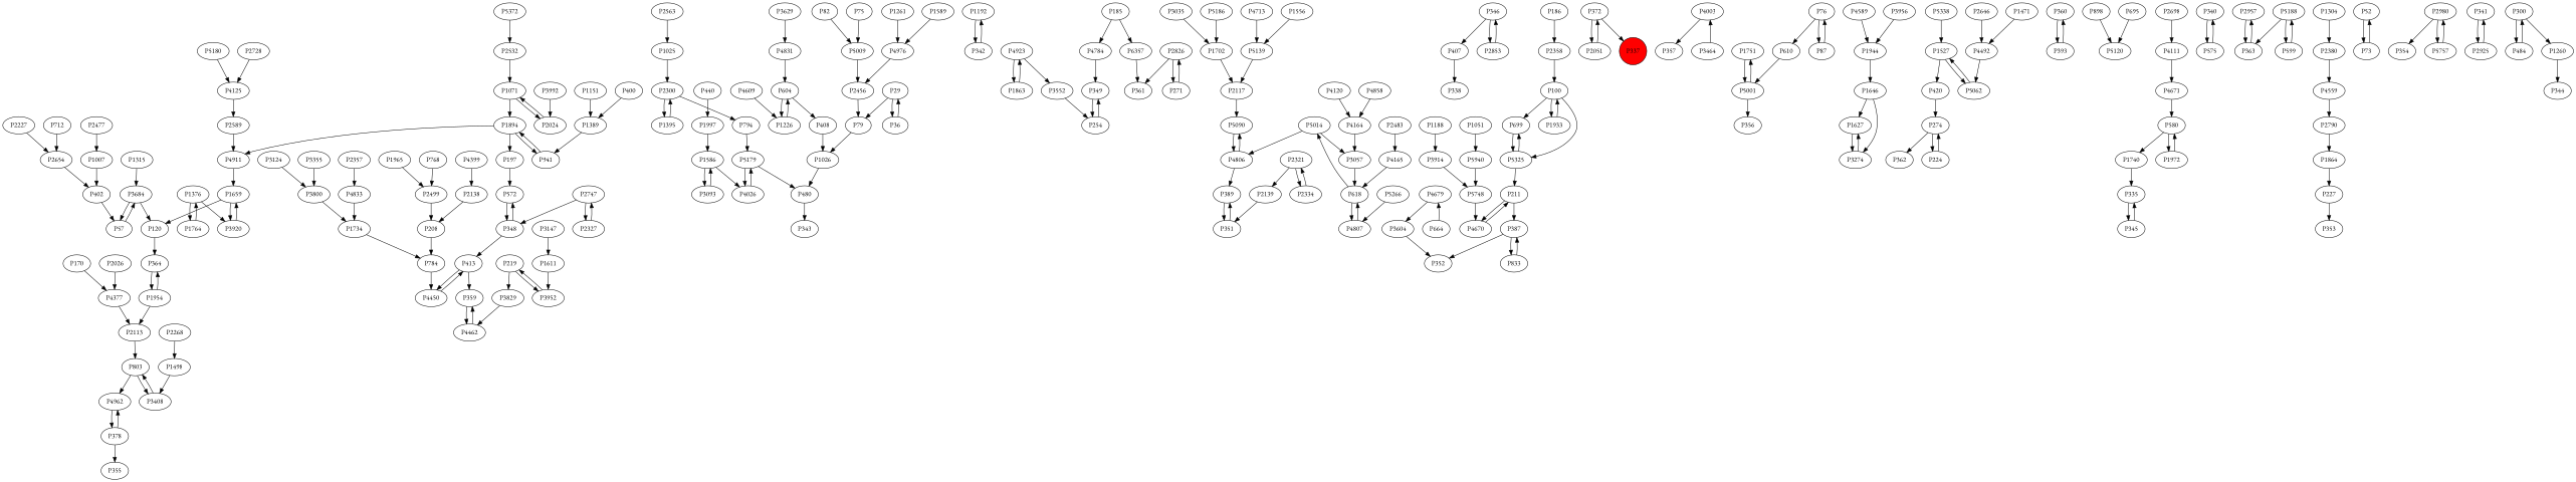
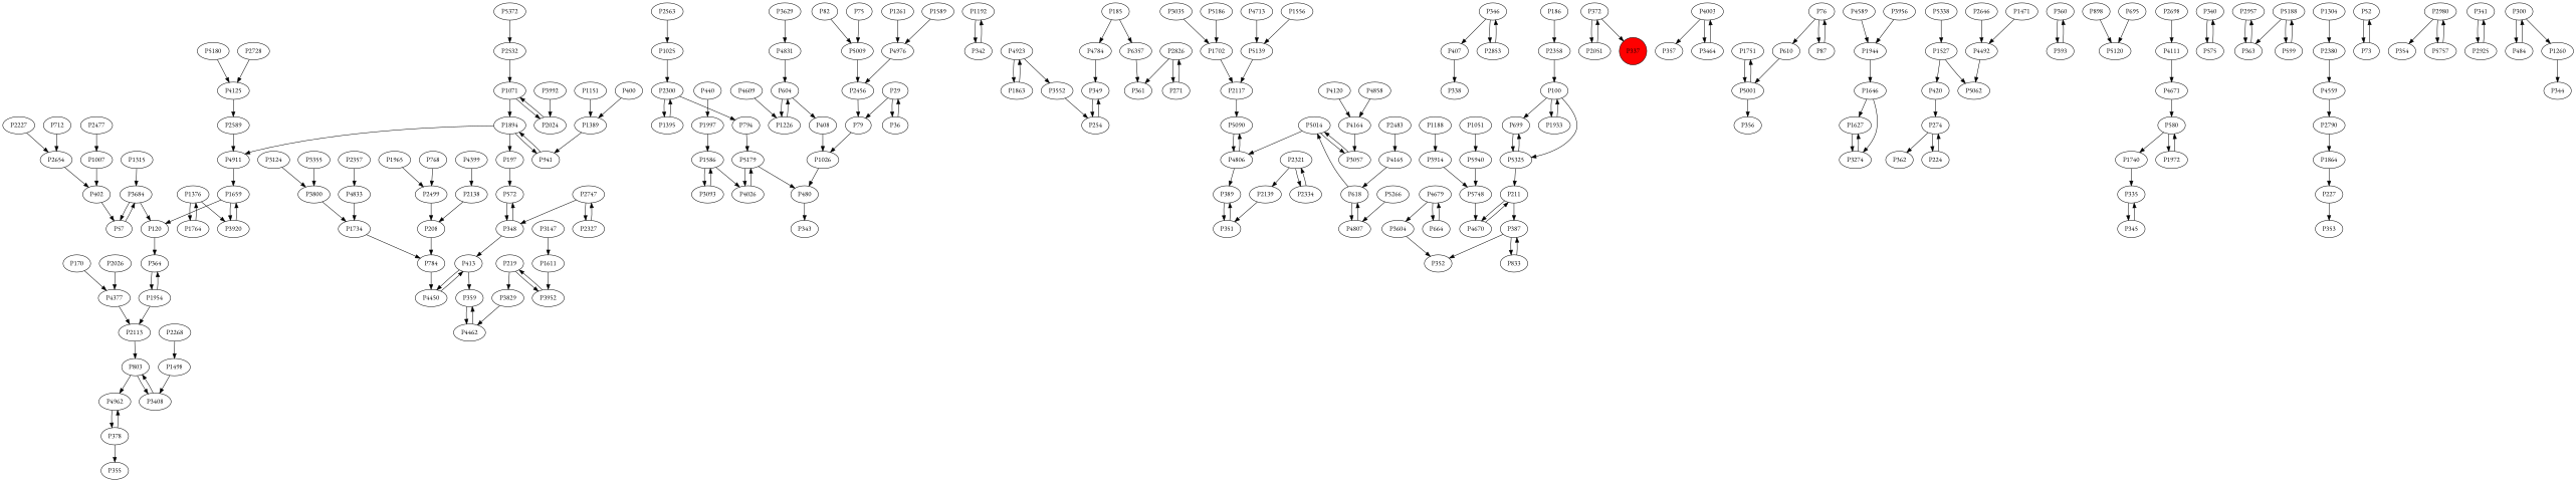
  digraph {
    fontname="EB Garamond"
    node [fontname="EB Garamond"]
    edge [fontname="EB Garamond"]
    P1071
    P1894
    P2024
    P4911
    P197
    P941
    P1659
    P572
    P82
    P5009
    P2456
    P79
    P2026
    P4377
    P2113
    P803
    P1192
    P342
    P4784
    P349
    P254
    P2826
    P361
    P271
    P1498
    P3408
    P4962
    P1997
    P1586
    P4026
    P3093
    P5179
    P208
    P784
    P4450
    P413
    P3035
    P1702
    P2117
    P5090
    P407
    P338
    P100
    P699
    P1933
    P5325
    P211
    P2563
    P1025
    P2300
    P794
    P1395
    P372
    P2051
    P337 [fillcolor=red shape=circle style=filled]
    P3552
    P4003
    P357
    P3464
    P1751
    P5001
    P356
    P1646
    P1627
    P3274
    P1863
    P4923
    P76
    P610
    P87
    P5338
    P1527
    P5062
    P420
    P480
    P343
    P360
    P393
    P768
    P2499
    P3604
    P352
    P348
    P359
    P2358
    P3057
    P5014
    P4806
    P389
    P378
    P355
    P75
    P1764
    P1376
    n95 [label=P3920]
    P898
    P5120
    P1954
    P364
    P120
    P2728
    P4125
    P2589
    P2138
    P695
    P604
    P408
    P1226
    P1026
    P335
    P345
    P340
    P575
    P3992
    P2957
    P363
    P2646
    P4492
    P400
    P1389
    P274
    P362
    P224
    P580
    P1740
    P1972
    P2327
    P2747
    P387
    P833
    P170
    P1007
    P402
    P57
    P3684
    P4679
    P664
    P346
    P2853
    P4559
    P2790
    P1864
    P227
    P185
    P6357
    P52
    P73
    P1315
    P2532
    P4462
    P36
    P29
    P618
    P4807
    P3147
    P1611
    P3952
    P219
    P5188
    P599
    P1261
    P4976
    P4164
    P5180
    P2139
    P351
    P1944
    P353
    P2980
    P354
    P5757
    P3800
    P1734
    P2698
    P4111
    P4671
    P2227
    P2654
    P5372
    P1151
    P4831
    P4670
    P2477
    P3829
    P3629
    P1589
    P3124
    P341
    P2925
    P3914
    P5748
    P2321
    n193 [label=P2334]
    P300
    P484
    P1260
    P344
    P3355
    P2268
    P2483
    P4165
    P4833
    P1471
    P440
    P712
    P1051
    P5940
    P4589
    P4399
    P1965
    P2380
    P4713
    P5139
    P1188
    P4120
    P4858
    P1304
    P5266
    P1556
    P5186
    P4609
    P186
    P3956
    P2357
    P1071 -> P1894
    P1071 -> P2024
    P1894 -> P4911
    P1894 -> P197
    P1894 -> P941
    P2024 -> P1071
    P4911 -> P1659
    P197 -> P572
    P941 -> P1894
    P1659 -> n95
    P1659 -> P120
    P572 -> P348
    P82 -> P5009
    P5009 -> P2456
    P2456 -> P79
    P79 -> P1026
    P2026 -> P4377
    P4377 -> P2113
    P2113 -> P803
    P803 -> P3408
    P803 -> P4962
    P1192 -> P342
    P342 -> P1192
    P4784 -> P349
    P349 -> P254
    P254 -> P349
    P2826 -> P361
    P2826 -> P271
    P271 -> P2826
    P1498 -> P3408
    P3408 -> P803
    P4962 -> P378
    P1997 -> P1586
    P1586 -> P4026
    P1586 -> P3093
    P4026 -> P5179
    P3093 -> P1586
    P5179 -> P4026
    P5179 -> P480
    P208 -> P784
    P784 -> P4450
    P4450 -> P413
    P413 -> P4450
    P413 -> P359
    P3035 -> P1702
    P1702 -> P2117
    P2117 -> P5090
    P5090 -> P4806
    P407 -> P338
    P100 -> P699
    P100 -> P1933
    P100 -> P5325
    P699 -> P5325
    P1933 -> P100
    P5325 -> P699
    P5325 -> P211
    P211 -> P387
    P211 -> P4670
    P2563 -> P1025
    P1025 -> P2300
    P2300 -> P794
    P2300 -> P1395
    P794 -> P5179
    P1395 -> P2300
    P372 -> P2051
    P372 -> P337
    P2051 -> P372
    P3552 -> P254
    P4003 -> P357
+   P4003 -> P3464
    P3464 -> P4003
    P1751 -> P5001
    P5001 -> P1751
    P5001 -> P356
    P1646 -> P1627
    P1646 -> P3274
    P1627 -> P3274
    P3274 -> P1627
    P1863 -> P4923
    P4923 -> P3552
    P4923 -> P1863
    P76 -> P610
    P76 -> P87
    P610 -> P5001
    P87 -> P76
    P5338 -> P1527
    P1527 -> P5062
    P1527 -> P420
-   P5062 -> P1527
    P420 -> P274
    P480 -> P343
    P360 -> P393
    P393 -> P360
    P768 -> P2499
    P2499 -> P208
    P3604 -> P352
    P348 -> P572
    P348 -> P413
    P359 -> P4462
    P2358 -> P100
-   P3057 -> P618
+   P3057 -> P5014
    P5014 -> P3057
    P5014 -> P4806
    P4806 -> P5090
    P4806 -> P389
    P389 -> P351
    P378 -> P4962
    P378 -> P355
    P75 -> P5009
    P1764 -> P1376
    P1376 -> P1764
    P1376 -> n95
    n95 -> P1659
    P898 -> P5120
    P1954 -> P2113
    P1954 -> P364
    P364 -> P1954
    P120 -> P364
    P2728 -> P4125
    P4125 -> P2589
    P2589 -> P4911
    P2138 -> P208
    P695 -> P5120
    P604 -> P408
    P604 -> P1226
    P408 -> P1026
    P1226 -> P604
    P1026 -> P480
    P335 -> P345
    P345 -> P335
    P340 -> P575
    P575 -> P340
    P3992 -> P2024
    P2957 -> P363
    P363 -> P2957
    P2646 -> P4492
    P4492 -> P5062
    P400 -> P1389
    P1389 -> P941
    P274 -> P362
    P274 -> P224
    P224 -> P274
    P580 -> P1740
    P580 -> P1972
    P1740 -> P335
    P1972 -> P580
    P2327 -> P2747
    P2747 -> P348
    P2747 -> P2327
    P387 -> P352
    P387 -> P833
    P833 -> P387
    P170 -> P4377
    P1007 -> P402
    P402 -> P57
    P57 -> P3684
    P3684 -> P120
    P3684 -> P57
    P4679 -> P3604
+   P4679 -> P664
    P664 -> P4679
    P346 -> P407
    P346 -> P2853
    P2853 -> P346
    P4559 -> P2790
    P2790 -> P1864
    P1864 -> P227
    P227 -> P353
    P185 -> P4784
    P185 -> P6357
    P6357 -> P361
    P52 -> P73
    P73 -> P52
    P1315 -> P3684
    P2532 -> P1071
    P4462 -> P359
    P36 -> P29
    P29 -> P79
    P29 -> P36
    P618 -> P5014
    P618 -> P4807
    P4807 -> P618
    P3147 -> P1611
    P1611 -> P3952
    P3952 -> P219
    P219 -> P3952
    P219 -> P3829
    P5188 -> P363
    P5188 -> P599
    P599 -> P5188
    P1261 -> P4976
    P4976 -> P2456
    P4164 -> P3057
    P5180 -> P4125
    P2139 -> P351
    P351 -> P389
    P1944 -> P1646
    P2980 -> P354
    P2980 -> P5757
    P5757 -> P2980
    P3800 -> P1734
    P1734 -> P784
    P2698 -> P4111
    P4111 -> P4671
    P4671 -> P580
    P2227 -> P2654
    P2654 -> P402
    P5372 -> P2532
    P1151 -> P1389
    P4831 -> P604
    P4670 -> P211
    P2477 -> P1007
    P3829 -> P4462
    P3629 -> P4831
    P1589 -> P4976
    P3124 -> P3800
    P341 -> P2925
    P2925 -> P341
    P3914 -> P5748
    P5748 -> P4670
    P2321 -> P2139
    P2321 -> n193
    n193 -> P2321
    P300 -> P484
    P300 -> P1260
    P484 -> P300
    P1260 -> P344
    P3355 -> P3800
    P2268 -> P1498
    P2483 -> P4165
    P4165 -> P618
    P4833 -> P1734
    P1471 -> P4492
    P440 -> P1997
    P712 -> P2654
    P1051 -> P5940
    P5940 -> P5748
    P4589 -> P1944
    P4399 -> P2138
    P1965 -> P2499
    P2380 -> P4559
    P4713 -> P5139
    P5139 -> P2117
    P1188 -> P3914
    P4120 -> P4164
    P4858 -> P4164
    P1304 -> P2380
    P5266 -> P4807
    P1556 -> P5139
    P5186 -> P1702
    P4609 -> P1226
    P186 -> P2358
    P3956 -> P1944
    P2357 -> P4833
  }
